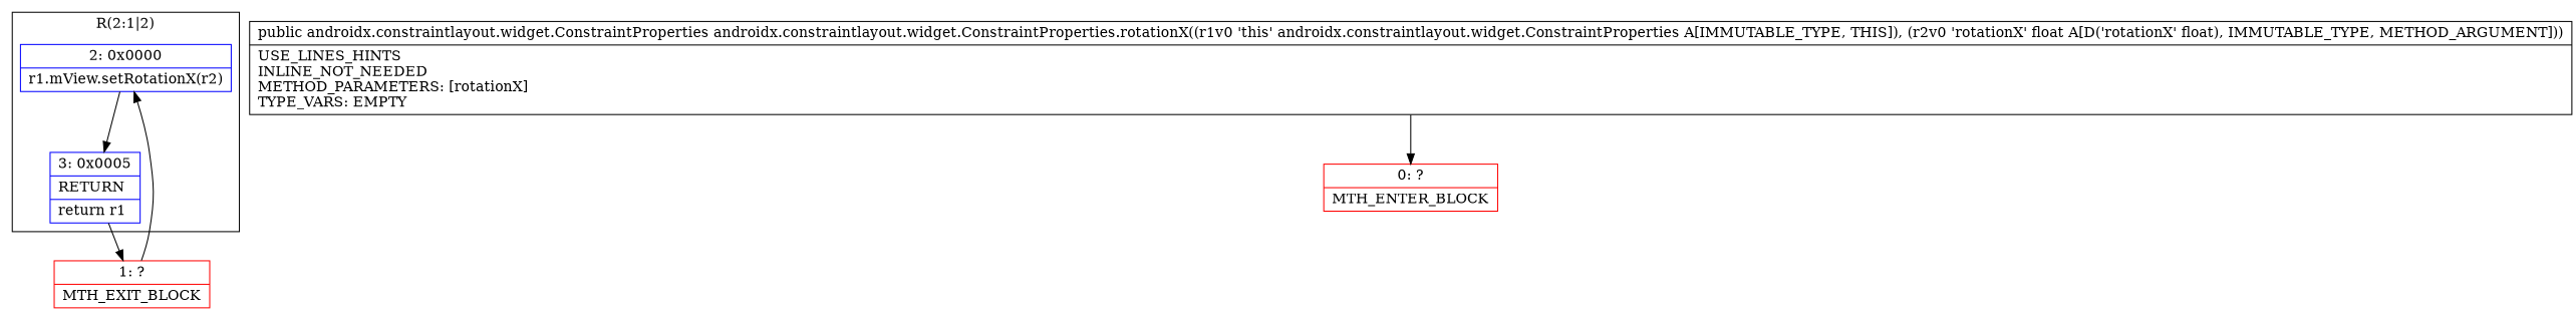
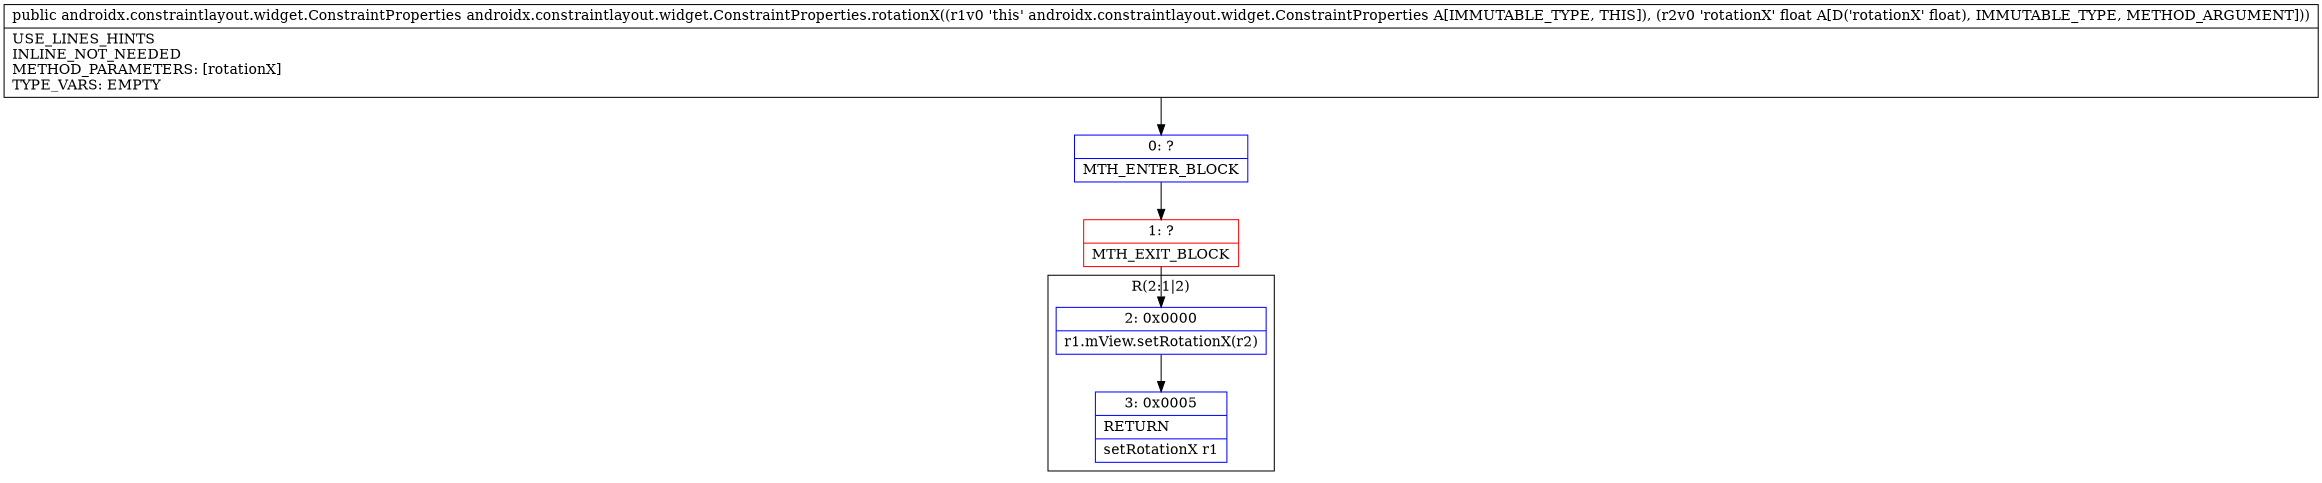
  digraph {
    node [color=blue shape=record]
    n1 [label="{2\:\ 0x0000|r1.mView.setRotationX(r2)\l}"]
-   n2 [label="{3\:\ 0x0005|RETURN\l|return r1\l}"]
+   n2 [label="{3\:\ 0x0005|RETURN\l|setRotationX r1\l}"]
    n3 [color=red label="{1\:\ ?|MTH_EXIT_BLOCK\l}"]
-   n4 [color=red label="{0\:\ ?|MTH_ENTER_BLOCK\l}"]
+   n4 [label="{0\:\ ?|MTH_ENTER_BLOCK\l}"]
    n5 [label="{public androidx.constraintlayout.widget.ConstraintProperties androidx.constraintlayout.widget.ConstraintProperties.rotationX((r1v0 'this' androidx.constraintlayout.widget.ConstraintProperties A[IMMUTABLE_TYPE, THIS]), (r2v0 'rotationX' float A[D('rotationX' float), IMMUTABLE_TYPE, METHOD_ARGUMENT]))  | USE_LINES_HINTS\lINLINE_NOT_NEEDED\lMETHOD_PARAMETERS: [rotationX]\lTYPE_VARS: EMPTY\l}" color=""]
    subgraph cluster_1 {
      label="R(2:1|2)"
      n1
      n2
    }
    n1 -> n2
-   n2 -> n3
+   n4 -> n3
    n3 -> n1
    n5 -> n4
  }
